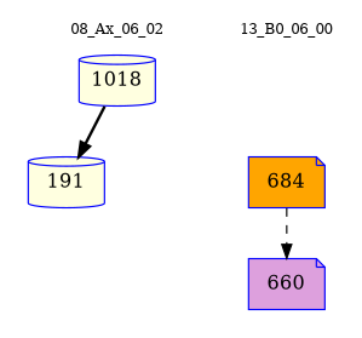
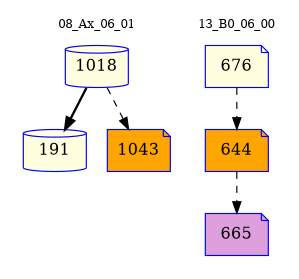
  digraph {
    node [color=blue fillcolor=lightyellow shape=note style=filled]
    edge [color=black style=dashed]
    n1 [label=1018 shape=cylinder]
    n2 [label=191 shape=cylinder]
-   n5 [fillcolor=plum label=660]
-   n6 [fillcolor=orange label=684]
+   n3 [fillcolor=orange label=1043]
+   n4 [label=676]
+   n5 [fillcolor=plum label=665]
+   n6 [fillcolor=orange label=644]
    subgraph cluster_1 {
      color=white
      fontsize=10
-     label="08_Ax_06_02"
+     label="08_Ax_06_01"
      n1
      n2
+     n3
    }
    subgraph cluster_2 {
      color=white
      fontsize=10
      label="13_B0_06_00"
+     n4
      n5
      n6
    }
    n1 -> n2 [style=bold]
+   n1 -> n3
+   n4 -> n6
    n6 -> n5
  }
